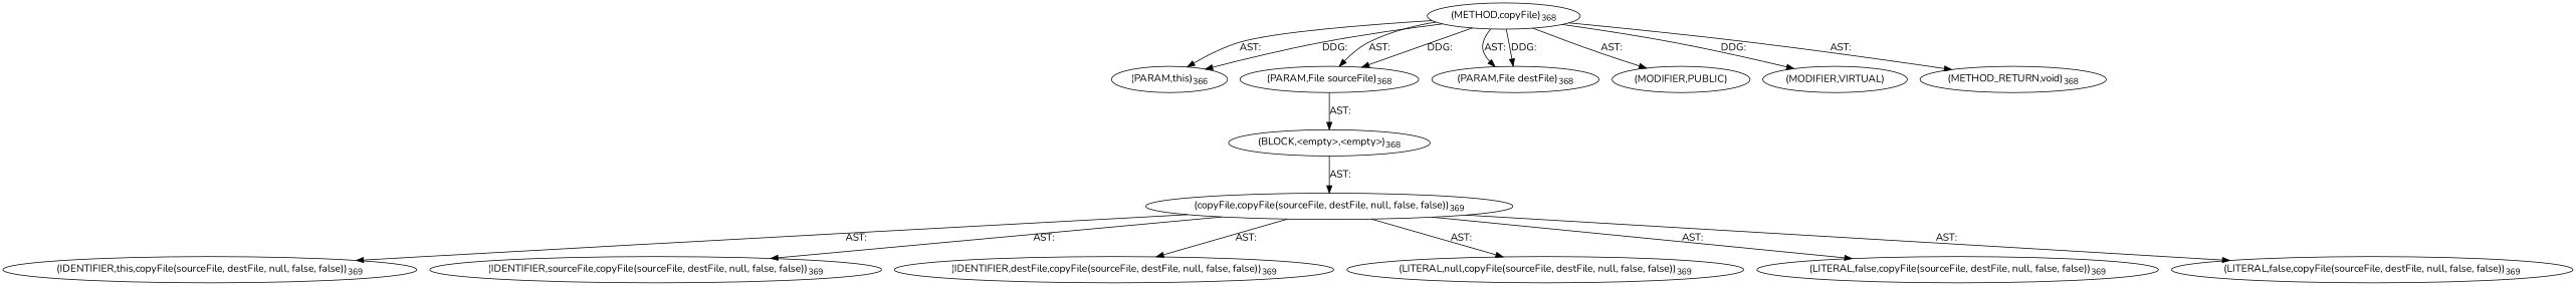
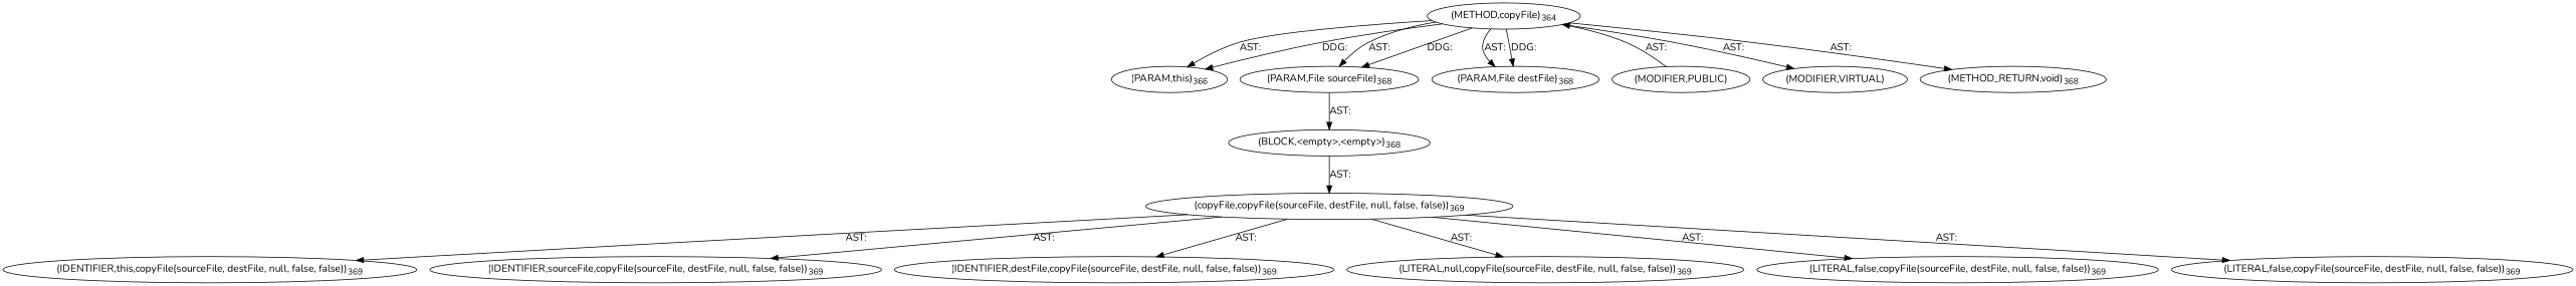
  digraph {
    fontname=Nunito
    node [fontname=Nunito]
    edge [fontname=Nunito]
-   n1 [label=<(METHOD,copyFile)<SUB>368</SUB>>]
+   n1 [label=<(METHOD,copyFile)<SUB>364</SUB>>]
    n2 [label=<(PARAM,this)<SUB>366</SUB>>]
    n3 [label=<(PARAM,File sourceFile)<SUB>368</SUB>>]
    n4 [label=<(PARAM,File destFile)<SUB>368</SUB>>]
    n5 [label=<(MODIFIER,PUBLIC)>]
    n6 [label=<(MODIFIER,VIRTUAL)>]
    n7 [label=<(METHOD_RETURN,void)<SUB>368</SUB>>]
    n8 [label=<(BLOCK,&lt;empty&gt;,&lt;empty&gt;)<SUB>368</SUB>>]
    n9 [label=<(copyFile,copyFile(sourceFile, destFile, null, false, false))<SUB>369</SUB>>]
    n10 [label=<(IDENTIFIER,this,copyFile(sourceFile, destFile, null, false, false))<SUB>369</SUB>>]
    n11 [label=<(IDENTIFIER,sourceFile,copyFile(sourceFile, destFile, null, false, false))<SUB>369</SUB>>]
    n12 [label=<(IDENTIFIER,destFile,copyFile(sourceFile, destFile, null, false, false))<SUB>369</SUB>>]
    n13 [label=<(LITERAL,null,copyFile(sourceFile, destFile, null, false, false))<SUB>369</SUB>>]
    n14 [label=<(LITERAL,false,copyFile(sourceFile, destFile, null, false, false))<SUB>369</SUB>>]
    n15 [label=<(LITERAL,false,copyFile(sourceFile, destFile, null, false, false))<SUB>369</SUB>>]
    n1 -> n2 [label="AST: "]
    n1 -> n2 [label="DDG: "]
    n1 -> n3 [label="AST: "]
    n1 -> n3 [label="DDG: "]
    n1 -> n4 [label="AST: "]
    n1 -> n4 [label="DDG: "]
-   n1 -> n5 [label="AST: "]
-   n1 -> n6 [label="DDG: "]
+   n5 -> n1 [label="AST: "]
+   n1 -> n6 [label="AST: "]
    n1 -> n7 [label="AST: "]
    n3 -> n8 [label="AST: "]
    n8 -> n9 [label="AST: "]
    n9 -> n10 [label="AST: "]
    n9 -> n11 [label="AST: "]
    n9 -> n12 [label="AST: "]
    n9 -> n13 [label="AST: "]
    n9 -> n14 [label="AST: "]
    n9 -> n15 [label="AST: "]
  }
